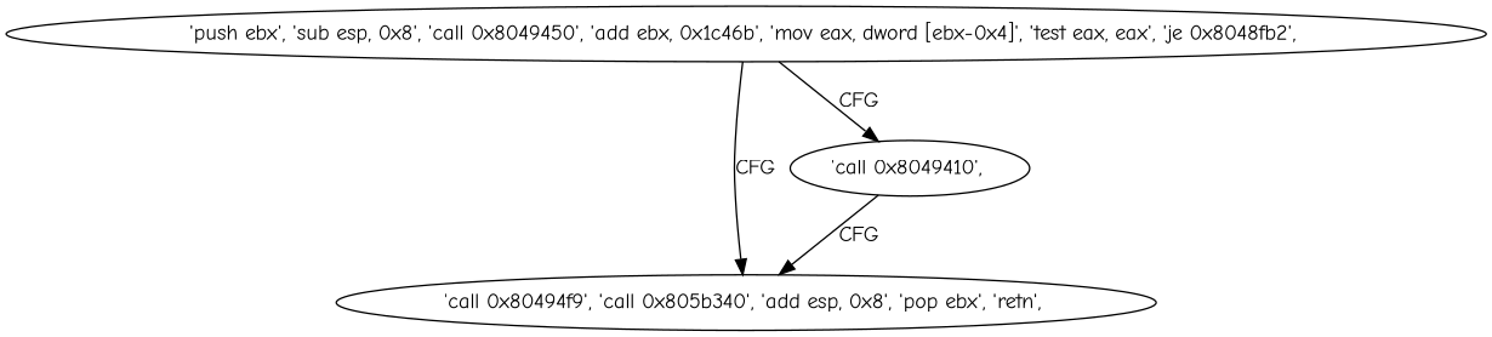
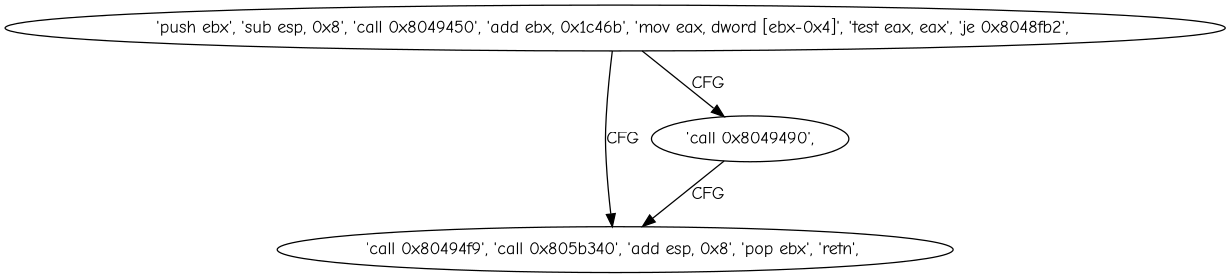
  digraph {
    fontname="Comic Neue"
    node [fontname="Comic Neue"]
    edge [fontname="Comic Neue"]
    n1 [label="'push ebx', 'sub esp, 0x8', 'call 0x8049450', 'add ebx, 0x1c46b', 'mov eax, dword [ebx-0x4]', 'test eax, eax', 'je 0x8048fb2', "]
    n2 [label="'call 0x80494f9', 'call 0x805b340', 'add esp, 0x8', 'pop ebx', 'retn', "]
-   n3 [label="'call 0x8049410', "]
+   n3 [label="'call 0x8049490',"]
    n1 -> n2 [label=CFG]
    n1 -> n3 [label=CFG]
    n3 -> n2 [label=CFG]
  }
